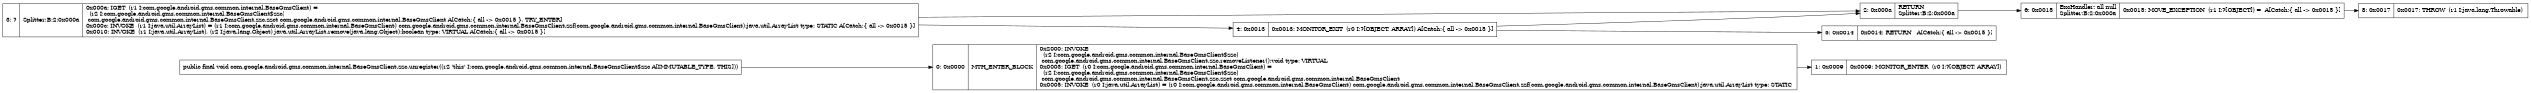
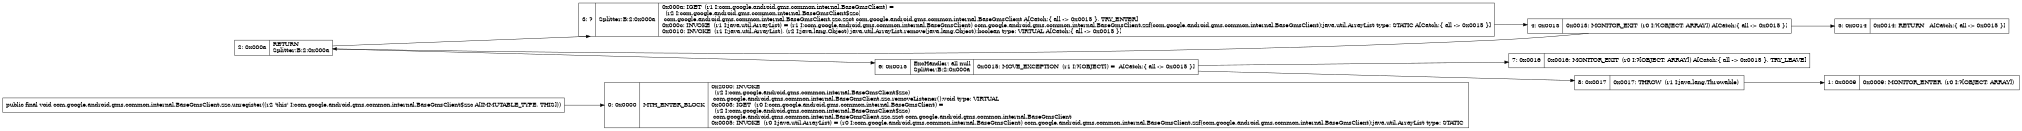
  digraph {
    rankdir=LR
    node [shape=record]
    n1 [label="{0\:\ 0x0000|MTH_ENTER_BLOCK\l|0x2000: INVOKE  \l  (r2 I:com.google.android.gms.common.internal.BaseGmsClient$zzc)\l com.google.android.gms.common.internal.BaseGmsClient.zzc.removeListener():void type: VIRTUAL \l0x0003: IGET  (r0 I:com.google.android.gms.common.internal.BaseGmsClient) = \l  (r2 I:com.google.android.gms.common.internal.BaseGmsClient$zzc)\l com.google.android.gms.common.internal.BaseGmsClient.zzc.zzct com.google.android.gms.common.internal.BaseGmsClient \l0x0005: INVOKE  (r0 I:java.util.ArrayList) = (r0 I:com.google.android.gms.common.internal.BaseGmsClient) com.google.android.gms.common.internal.BaseGmsClient.zzf(com.google.android.gms.common.internal.BaseGmsClient):java.util.ArrayList type: STATIC \l}"]
    n2 [label="{1\:\ 0x0009|0x0009: MONITOR_ENTER  (r0 I:?[OBJECT, ARRAY]) \l}"]
    n3 [label="{2\:\ 0x000a|RETURN\lSplitter:B:2:0x000a\l}"]
    n4 [label="{3\:\ ?|Splitter:B:2:0x000a\l|0x000a: IGET  (r1 I:com.google.android.gms.common.internal.BaseGmsClient) = \l  (r2 I:com.google.android.gms.common.internal.BaseGmsClient$zzc)\l com.google.android.gms.common.internal.BaseGmsClient.zzc.zzct com.google.android.gms.common.internal.BaseGmsClient A[Catch:\{ all \-\> 0x0015 \}, TRY_ENTER]\l0x000c: INVOKE  (r1 I:java.util.ArrayList) = (r1 I:com.google.android.gms.common.internal.BaseGmsClient) com.google.android.gms.common.internal.BaseGmsClient.zzf(com.google.android.gms.common.internal.BaseGmsClient):java.util.ArrayList type: STATIC A[Catch:\{ all \-\> 0x0015 \}]\l0x0010: INVOKE  (r1 I:java.util.ArrayList), (r2 I:java.lang.Object) java.util.ArrayList.remove(java.lang.Object):boolean type: VIRTUAL A[Catch:\{ all \-\> 0x0015 \}]\l}"]
    n5 [label="{6\:\ 0x0015|ExcHandler: all null\lSplitter:B:2:0x000a\l|0x0015: MOVE_EXCEPTION  (r1 I:?[OBJECT]) =  A[Catch:\{ all \-\> 0x0015 \}]\l}"]
    n6 [label="{4\:\ 0x0013|0x0013: MONITOR_EXIT  (r0 I:?[OBJECT, ARRAY]) A[Catch:\{ all \-\> 0x0015 \}]\l}"]
+   n7 [label="{7\:\ 0x0016|0x0016: MONITOR_EXIT  (r0 I:?[OBJECT, ARRAY]) A[Catch:\{ all \-\> 0x0015 \}, TRY_LEAVE]\l}"]
    n8 [label="{8\:\ 0x0017|0x0017: THROW  (r1 I:java.lang.Throwable) \l}"]
    n9 [label="{5\:\ 0x0014|0x0014: RETURN   A[Catch:\{ all \-\> 0x0015 \}]\l}"]
    n10 [label="{public final void com.google.android.gms.common.internal.BaseGmsClient.zzc.unregister((r2 'this' I:com.google.android.gms.common.internal.BaseGmsClient$zzc A[IMMUTABLE_TYPE, THIS])) }"]
-   n1 -> n2
-   n4 -> n3
+   n8 -> n2
+   n3 -> n4
    n3 -> n5
    n4 -> n6
+   n5 -> n7
    n5 -> n8
    n6 -> n3
    n6 -> n9
    n10 -> n1
  }
